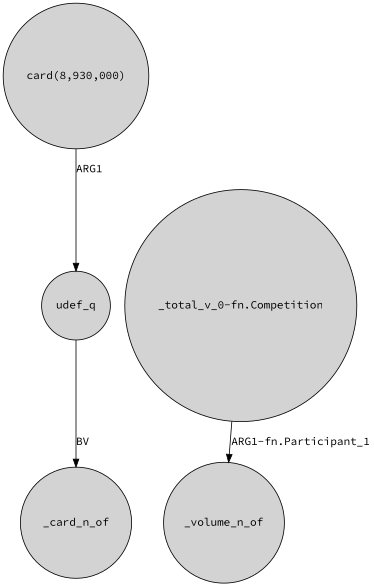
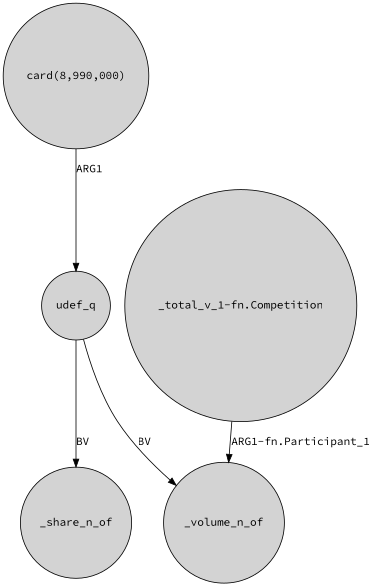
  digraph {
    fontname="Source Code Pro"
    node [fontname="Source Code Pro" shape=circle style=filled]
    edge [fontname="Source Code Pro"]
-   "card(8,930,000)"
+   "card(8,930,000)" [label="card(8,990,000)"]
    udef_q
-   _share_n_of [label=_card_n_of]
+   _share_n_of
    _volume_n_of
-   "_total_v_1-fn.Competition" [label="_total_v_0-fn.Competition"]
+   "_total_v_1-fn.Competition"
    "card(8,930,000)" -> udef_q [label=ARG1]
    udef_q -> _share_n_of [label=BV]
+   udef_q -> _volume_n_of [label=BV]
    "_total_v_1-fn.Competition" -> _volume_n_of [label="ARG1-fn.Participant_1"]
  }
